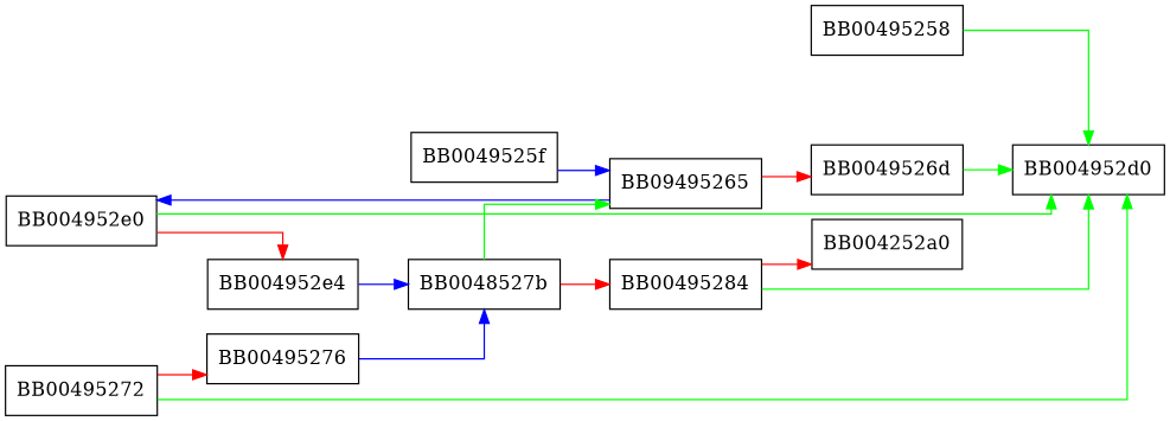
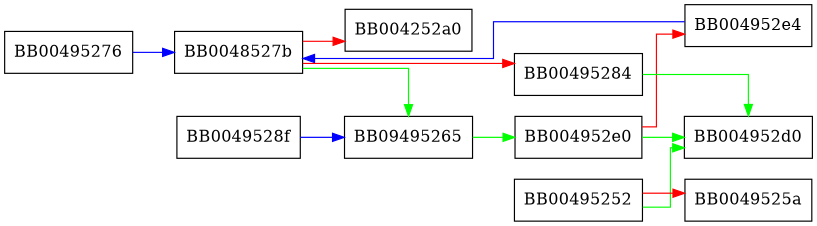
  digraph {
    rankdir=LR
    splines=ortho
    node [shape=box]
    edge [color=green]
    n1 [label=BB004252a0]
-   BB00495252 [label=BB00495258]
+   BB00495252
    BB004952d0
+   BB0049525a
    n5 [label=BB09495265]
-   BB0049525f
+   BB0049525f [label=BB0049528f]
    BB004952e0
-   BB0049526d
    BB004952e4
    n10 [label=BB0048527b]
-   BB00495272
    BB00495276
    BB00495284
    BB00495252 -> BB004952d0
-   n5 -> BB004952e0 [color=blue]
-   n5 -> BB0049526d [color=red]
+   BB00495252 -> BB0049525a [color=red]
+   n5 -> BB004952e0
    BB0049525f -> n5 [color=blue]
    BB004952e0 -> BB004952d0
    BB004952e0 -> BB004952e4 [color=red]
-   BB0049526d -> BB004952d0
    BB004952e4 -> n10 [color=blue]
    n10 -> n5
    n10 -> BB00495284 [color=red]
-   BB00495272 -> BB004952d0
-   BB00495272 -> BB00495276 [color=red]
    BB00495276 -> n10 [color=blue]
-   BB00495284 -> n1 [color=red]
+   n10 -> n1 [color=red]
    BB00495284 -> BB004952d0
  }
